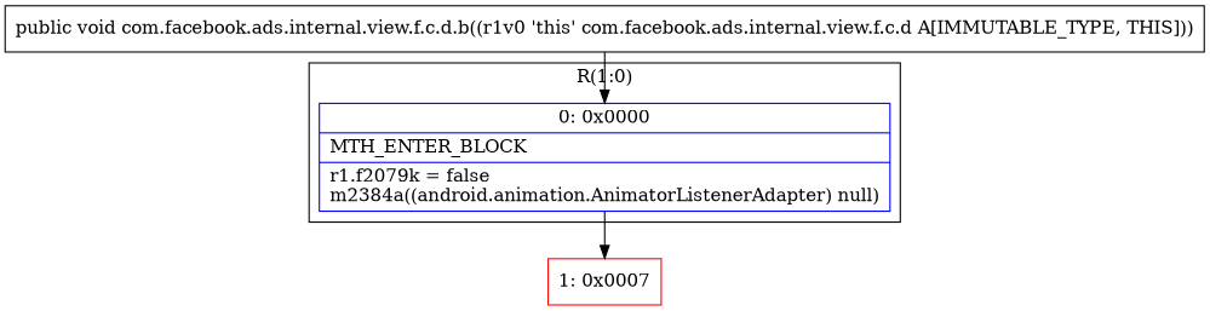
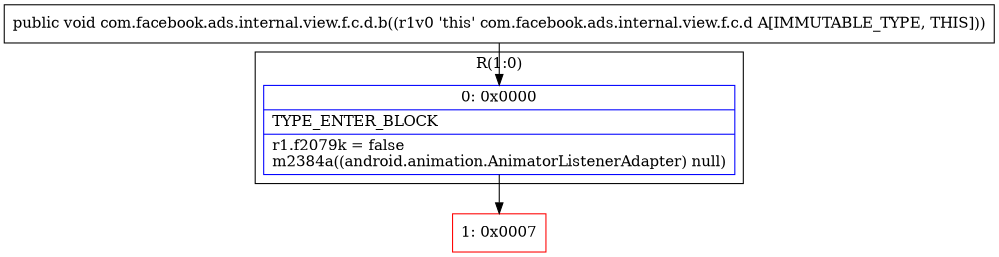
  digraph {
    node [shape=record]
-   n1 [color=blue label="{0\:\ 0x0000|MTH_ENTER_BLOCK\l|r1.f2079k = false\lm2384a((android.animation.AnimatorListenerAdapter) null)\l}"]
+   n1 [color=blue label="{0\:\ 0x0000|TYPE_ENTER_BLOCK\l|r1.f2079k = false\lm2384a((android.animation.AnimatorListenerAdapter) null)\l}"]
    n2 [color=red label="{1\:\ 0x0007}"]
    n3 [label="{public void com.facebook.ads.internal.view.f.c.d.b((r1v0 'this' com.facebook.ads.internal.view.f.c.d A[IMMUTABLE_TYPE, THIS])) }"]
    subgraph cluster_1 {
      label="R(1:0)"
      n1
    }
    n1 -> n2
    n3 -> n1
  }
